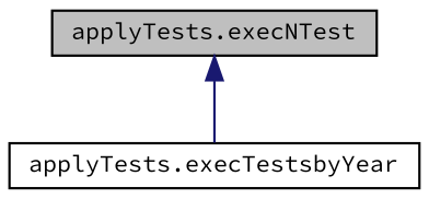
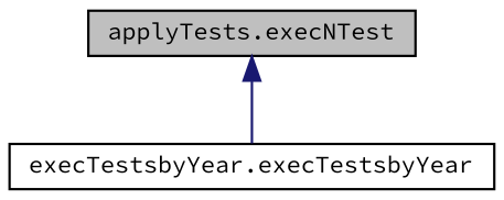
  digraph {
    rankdir=TB
    fontname="Source Code Pro"
    node [color=black fontname="Source Code Pro" fontsize=10 shape=record style=filled]
    n1 [fillcolor=grey75 fontcolor=black height=0.2 label="applyTests.execNTest" width=0.4]
-   n2 [fillcolor=white height=0.2 label="applyTests.execTestsbyYear" width=0.4]
+   n2 [fillcolor=white height=0.2 label="execTestsbyYear.execTestsbyYear" width=0.4]
    n1 -> n2 [color=midnightblue dir=back fontname="Source Code Pro" fontsize=10 labelfontname=Helvetica labelfontsize=10 style=solid]
  }
